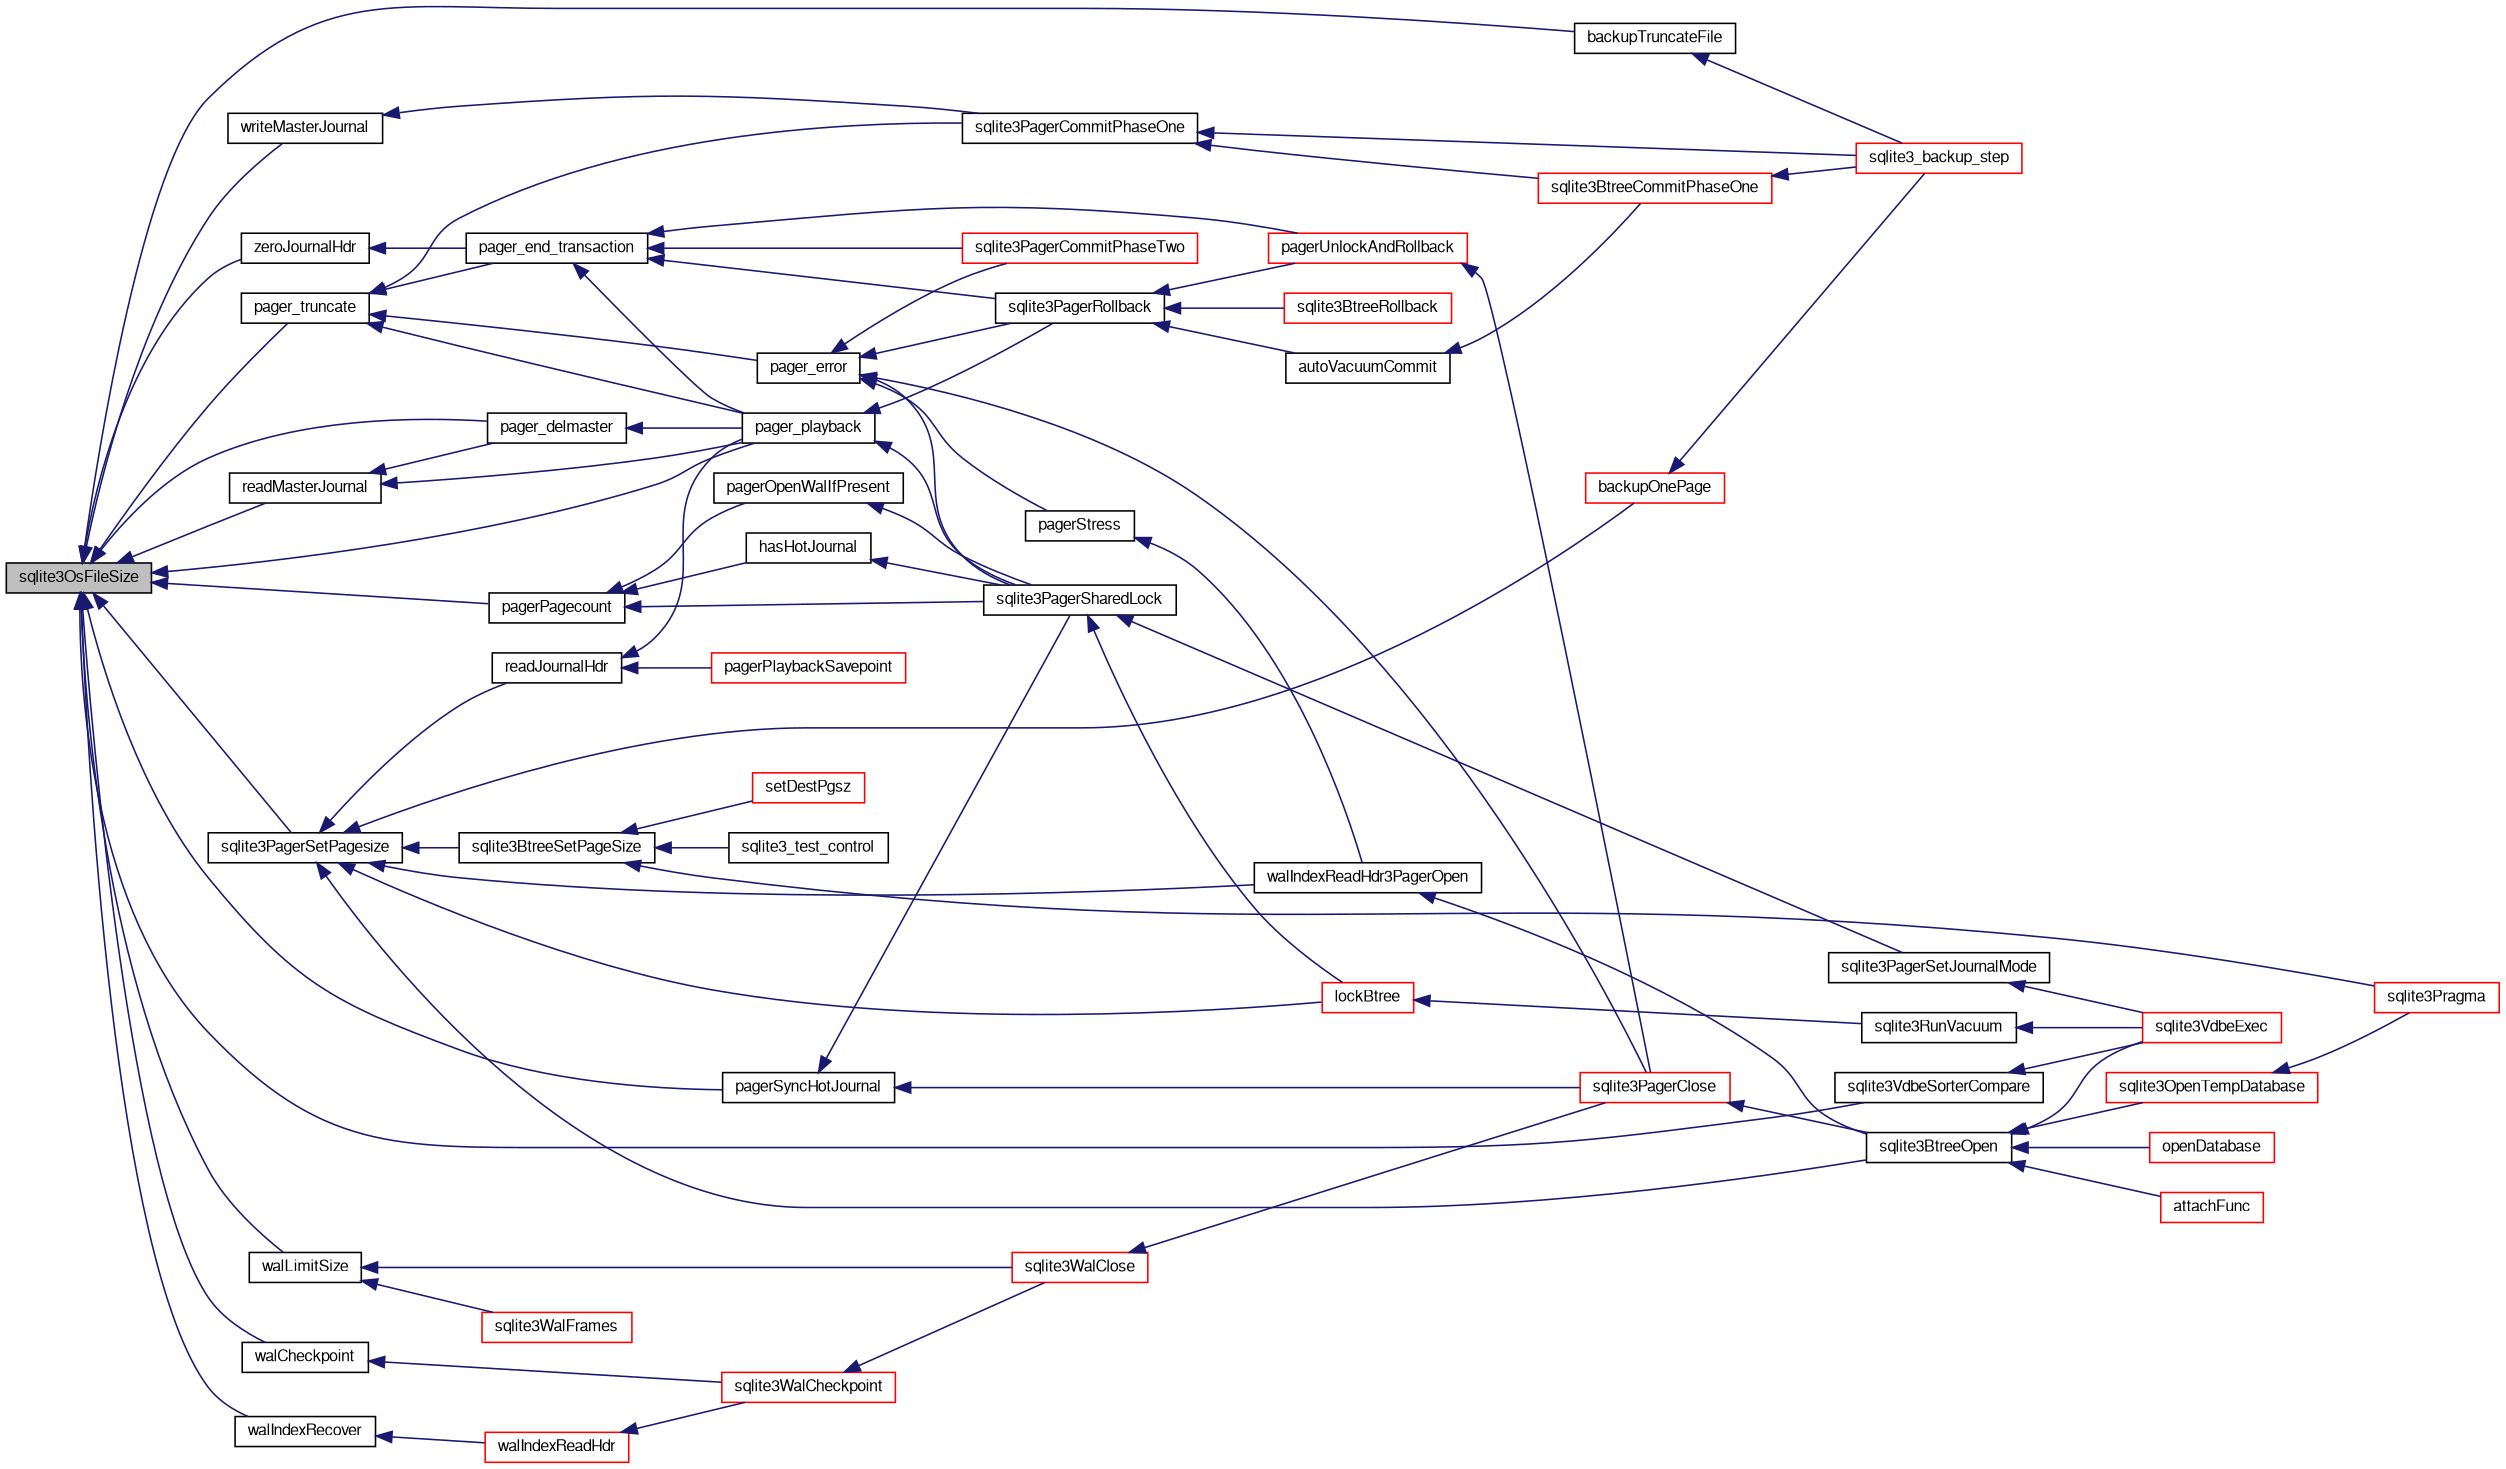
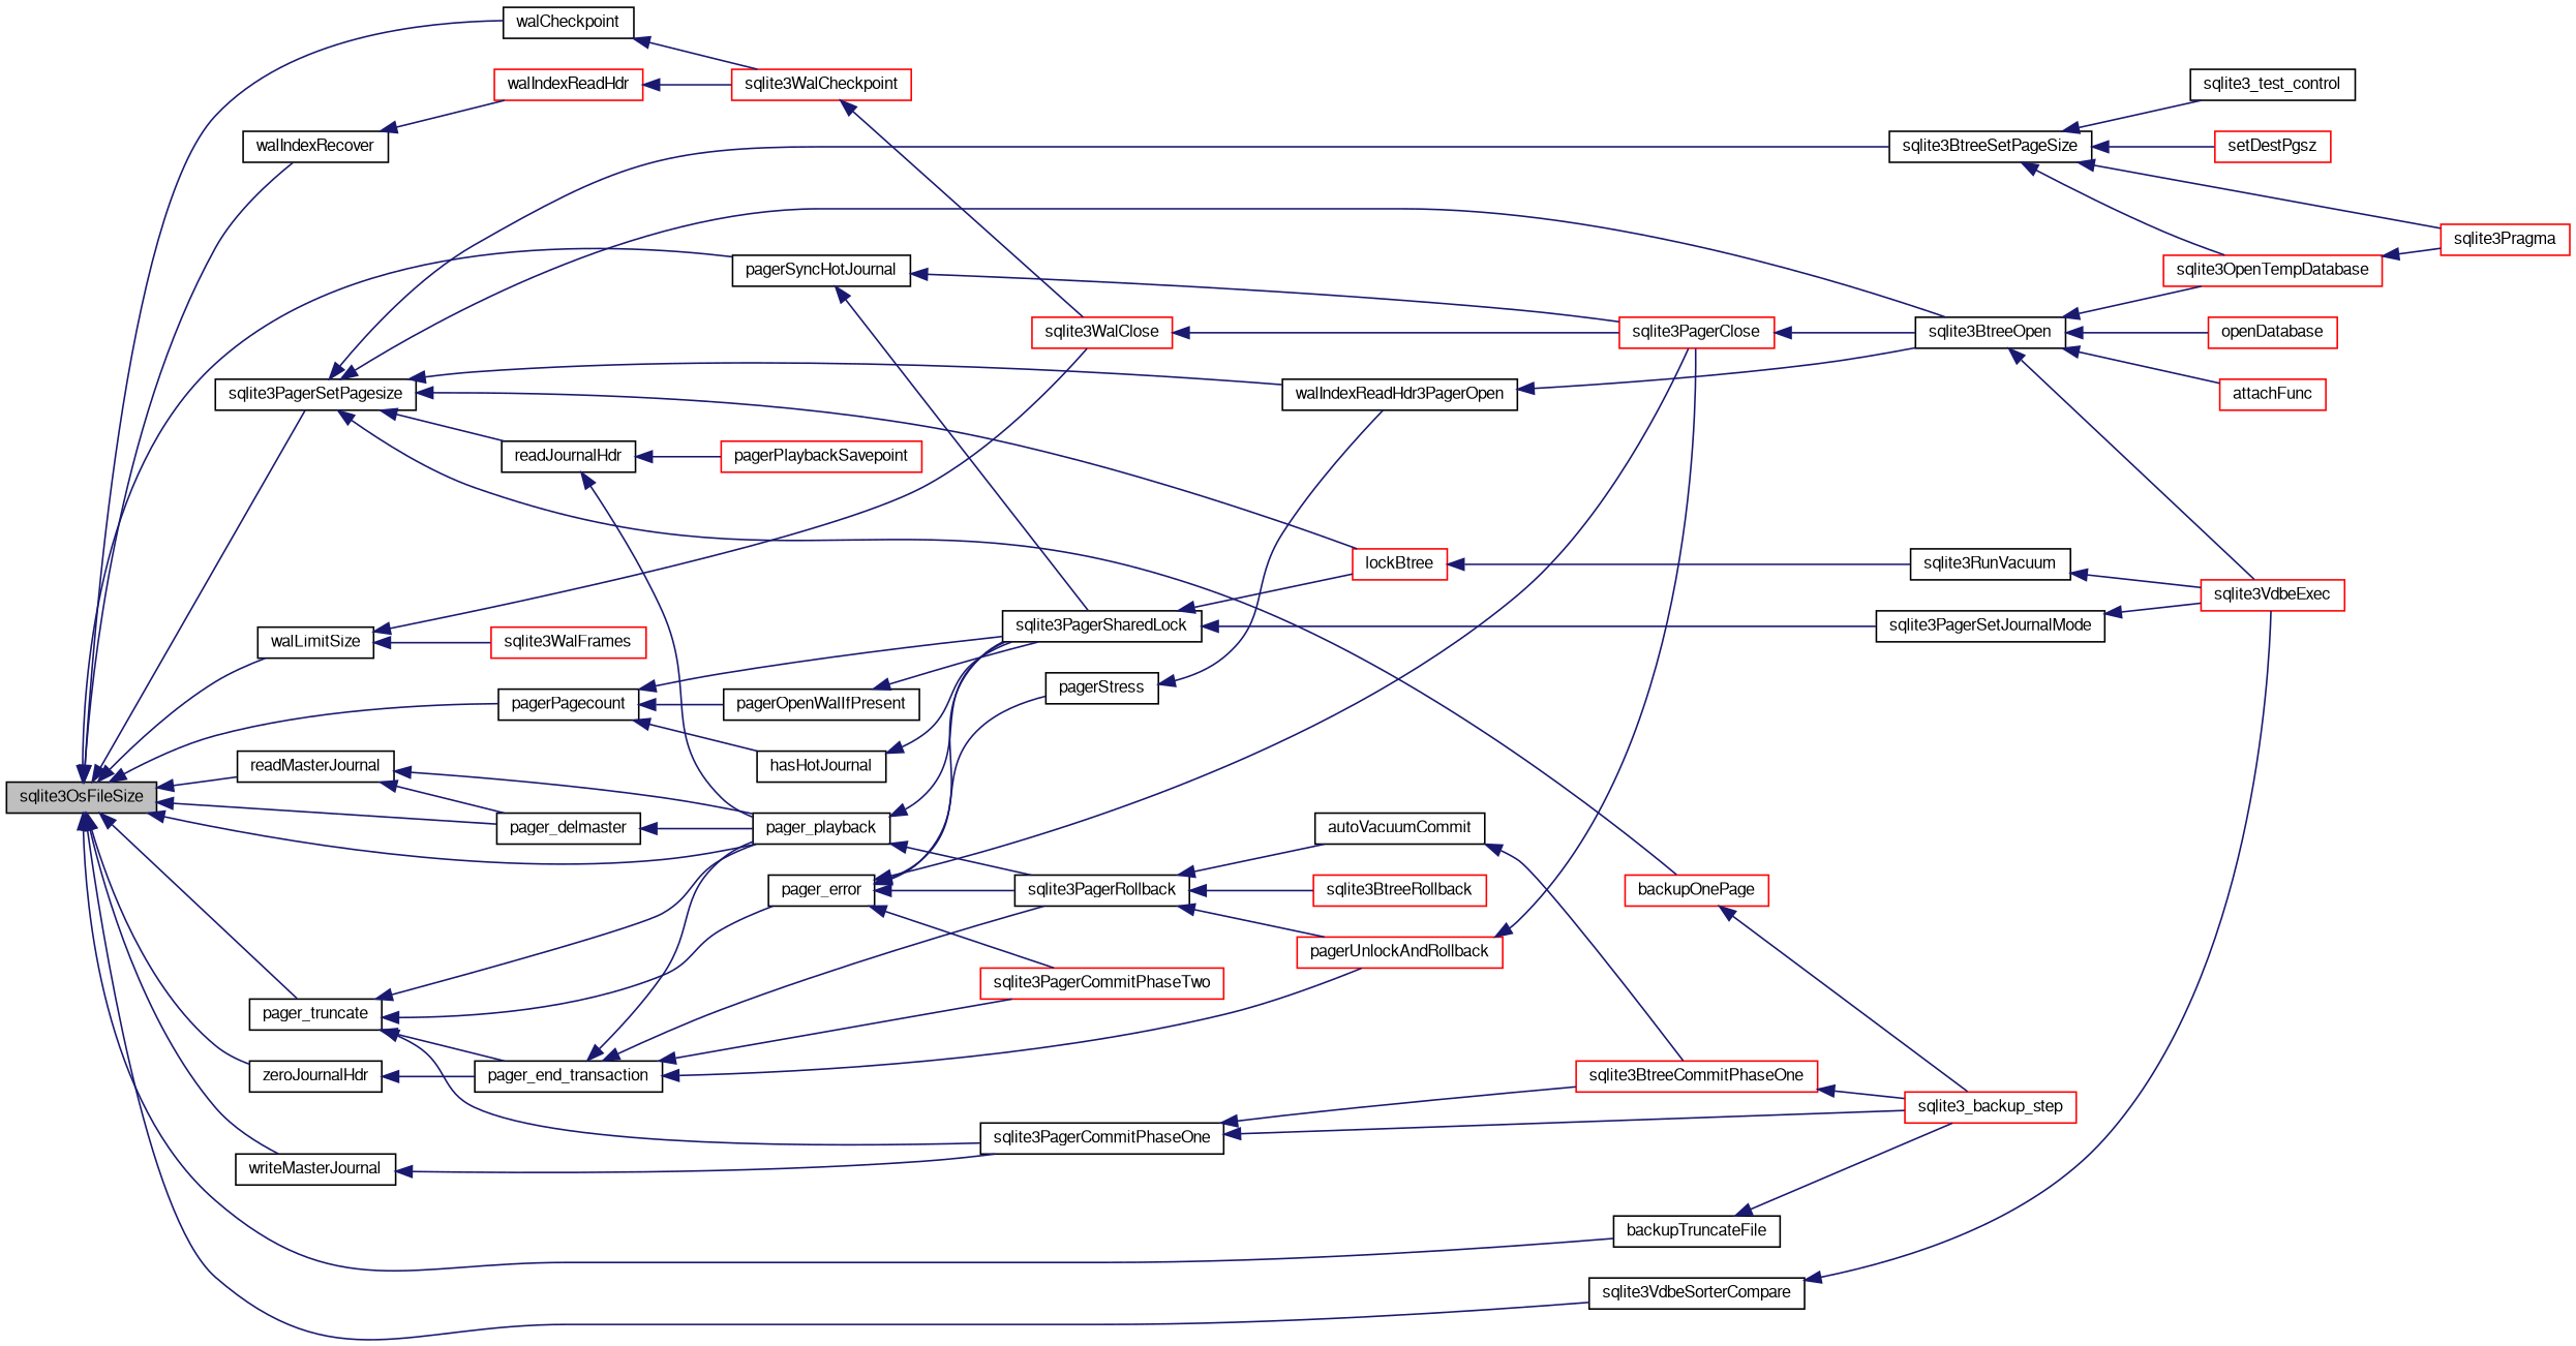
  digraph {
    rankdir=LR
    node [color=black fillcolor=white fontname=FreeSans fontsize=10 shape=record style=filled]
    edge [color=midnightblue dir=back fontname=FreeSans fontsize=10 labelfontname=FreeSans labelfontsize=10 style=solid]
    n1 [fillcolor=grey75 fontcolor=black height=0.2 label=sqlite3OsFileSize width=0.4]
    n2 [height=0.2 label=readMasterJournal width=0.4]
    n3 [height=0.2 label=pager_delmaster width=0.4]
    n4 [height=0.2 label=pager_playback width=0.4]
    n5 [height=0.2 label=zeroJournalHdr width=0.4]
    n6 [height=0.2 label=writeMasterJournal width=0.4]
    n7 [height=0.2 label=pager_truncate width=0.4]
    n8 [height=0.2 label=pagerPagecount width=0.4]
    n9 [height=0.2 label=sqlite3PagerSetPagesize width=0.4]
    n10 [height=0.2 label=pagerSyncHotJournal width=0.4]
    n11 [height=0.2 label=walIndexRecover width=0.4]
    n12 [height=0.2 label=walCheckpoint width=0.4]
    n13 [height=0.2 label=walLimitSize width=0.4]
    n14 [height=0.2 label=backupTruncateFile width=0.4]
    n15 [height=0.2 label=sqlite3VdbeSorterCompare width=0.4]
    n16 [height=0.2 label=sqlite3PagerSharedLock width=0.4]
    n17 [height=0.2 label=sqlite3PagerRollback width=0.4]
    n18 [height=0.2 label=pager_end_transaction width=0.4]
    n19 [height=0.2 label=sqlite3PagerCommitPhaseOne width=0.4]
    n20 [height=0.2 label=pager_error width=0.4]
    n21 [height=0.2 label=pagerOpenWalIfPresent width=0.4]
    n22 [height=0.2 label=hasHotJournal width=0.4]
    n23 [color=red height=0.2 label=lockBtree width=0.4]
    n24 [height=0.2 label=sqlite3BtreeOpen width=0.4]
    n25 [height=0.2 label=walIndexReadHdr3PagerOpen width=0.4]
    n26 [height=0.2 label=readJournalHdr width=0.4]
    n27 [height=0.2 label=sqlite3BtreeSetPageSize width=0.4]
    n28 [color=red height=0.2 label=backupOnePage width=0.4]
    n29 [color=red height=0.2 label=sqlite3PagerClose width=0.4]
    n30 [color=red height=0.2 label=walIndexReadHdr width=0.4]
    n31 [color=red height=0.2 label=sqlite3WalCheckpoint width=0.4]
    n32 [color=red height=0.2 label=sqlite3WalClose width=0.4]
    n33 [color=red height=0.2 label=sqlite3WalFrames width=0.4]
    n34 [color=red height=0.2 label=sqlite3_backup_step width=0.4]
    n35 [color=red height=0.2 label=sqlite3VdbeExec width=0.4]
    n36 [height=0.2 label=sqlite3PagerSetJournalMode width=0.4]
    n37 [color=red height=0.2 label=pagerUnlockAndRollback width=0.4]
    n38 [height=0.2 label=autoVacuumCommit width=0.4]
    n39 [color=red height=0.2 label=sqlite3BtreeRollback width=0.4]
    n40 [height=0.2 label=sqlite3RunVacuum width=0.4]
    n41 [color=red height=0.2 label=sqlite3BtreeCommitPhaseOne width=0.4]
    n42 [color=red height=0.2 label=attachFunc width=0.4]
    n43 [color=red height=0.2 label=sqlite3OpenTempDatabase width=0.4]
    n44 [color=red height=0.2 label=openDatabase width=0.4]
    n45 [color=red height=0.2 label=sqlite3Pragma width=0.4]
    n46 [color=red height=0.2 label=sqlite3PagerCommitPhaseTwo width=0.4]
    n47 [height=0.2 label=pagerStress width=0.4]
    n48 [color=red height=0.2 label=pagerPlaybackSavepoint width=0.4]
    n49 [color=red height=0.2 label=setDestPgsz width=0.4]
    n50 [height=0.2 label=sqlite3_test_control width=0.4]
    n1 -> n2
    n1 -> n3
    n1 -> n4
    n1 -> n5
    n1 -> n6
    n1 -> n7
    n1 -> n8
    n1 -> n9
    n1 -> n10
    n1 -> n11
    n1 -> n12
    n1 -> n13
    n1 -> n14
    n1 -> n15
    n2 -> n3
    n2 -> n4
    n3 -> n4
    n4 -> n16
    n4 -> n17
    n5 -> n18
    n6 -> n19
    n7 -> n4
    n7 -> n18
    n7 -> n19
    n7 -> n20
    n8 -> n16
    n8 -> n21
    n8 -> n22
    n9 -> n23
    n9 -> n24
    n9 -> n25
    n9 -> n26
    n9 -> n27
    n9 -> n28
    n10 -> n16
    n10 -> n29
    n11 -> n30
    n12 -> n31
    n13 -> n32
    n13 -> n33
    n14 -> n34
    n15 -> n35
    n16 -> n23
    n16 -> n36
    n17 -> n37
    n17 -> n38
    n17 -> n39
    n18 -> n4
    n18 -> n17
    n18 -> n37
    n18 -> n46
    n19 -> n34
    n19 -> n41
    n20 -> n16
    n20 -> n17
    n20 -> n29
    n20 -> n46
    n20 -> n47
    n21 -> n16
    n22 -> n16
    n23 -> n40
    n24 -> n35
    n24 -> n42
    n24 -> n43
    n24 -> n44
    n25 -> n24
    n26 -> n4
    n26 -> n48
+   n27 -> n43
    n27 -> n45
    n27 -> n49
    n27 -> n50
    n28 -> n34
    n29 -> n24
    n30 -> n31
    n31 -> n32
    n32 -> n29
    n36 -> n35
    n37 -> n29
    n38 -> n41
    n40 -> n35
    n41 -> n34
    n43 -> n45
    n47 -> n25
  }
